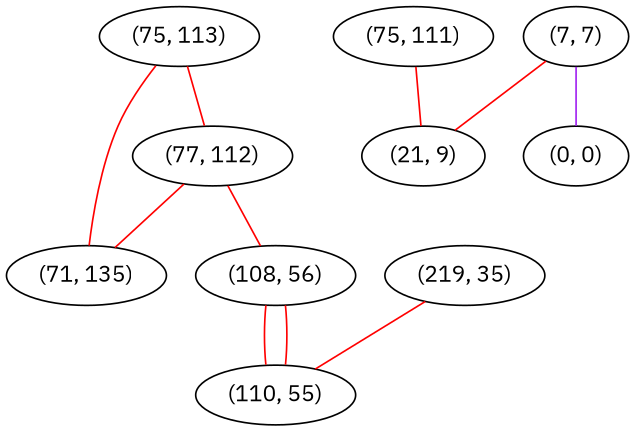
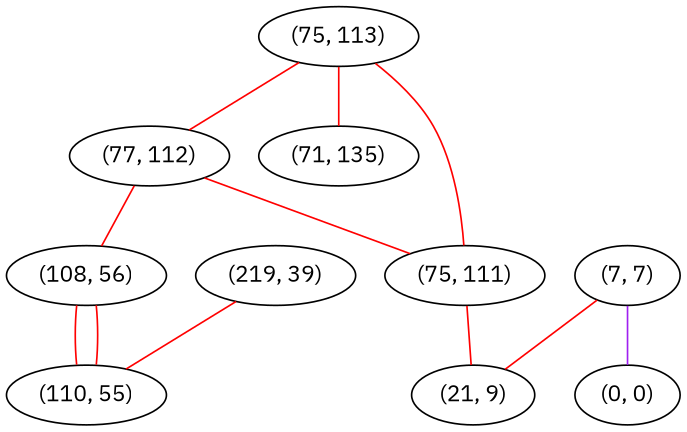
  graph {
    fontname="IBM Plex Sans"
    node [fontname="IBM Plex Sans"]
    edge [color=red fontname="IBM Plex Sans" weight=1]
    "(75, 113)"
    "(77, 112)"
    n3 [label="(71, 135)"]
    "(75, 111)"
    "(108, 56)"
    n6 [label="(21, 9)"]
    "(7, 7)"
    "(0, 0)"
    "(110, 55)"
-   "(219, 39)" [label="(219, 35)"]
+   "(219, 39)"
    "(75, 113)" -- "(77, 112)"
    "(75, 113)" -- n3
-   "(77, 112)" -- n3
+   "(75, 113)" -- "(75, 111)"
+   "(77, 112)" -- "(75, 111)"
    "(77, 112)" -- "(108, 56)"
    "(75, 111)" -- n6
    "(108, 56)" -- "(110, 55)"
    "(108, 56)" -- "(110, 55)"
    "(7, 7)" -- n6
    "(7, 7)" -- "(0, 0)" [color=purple weight=4]
    "(219, 39)" -- "(110, 55)"
  }
